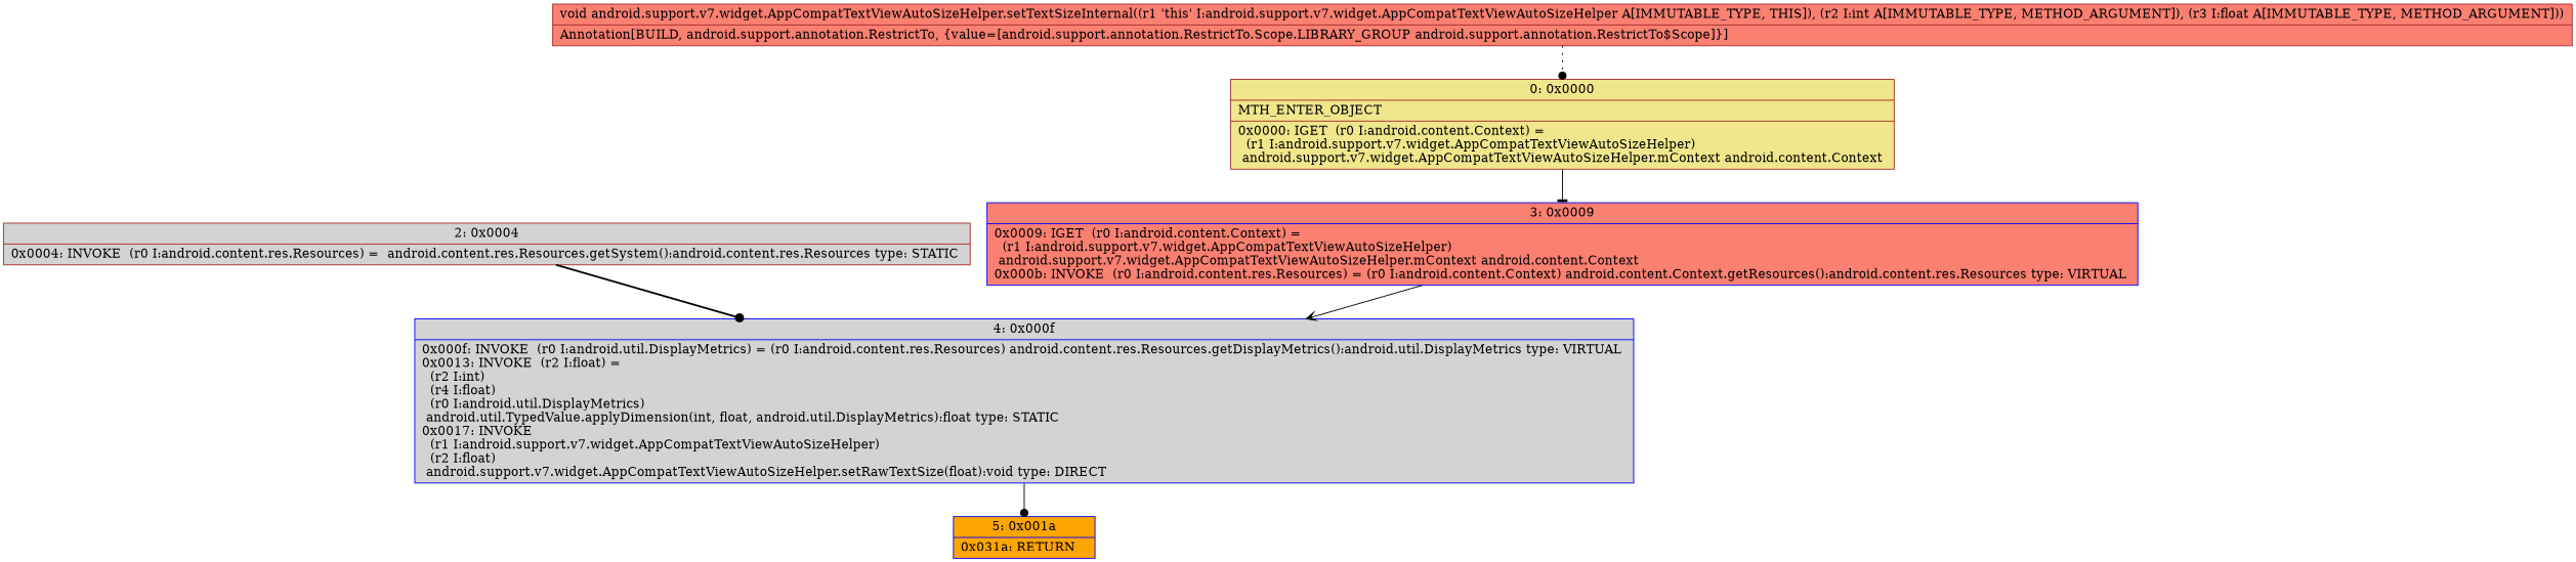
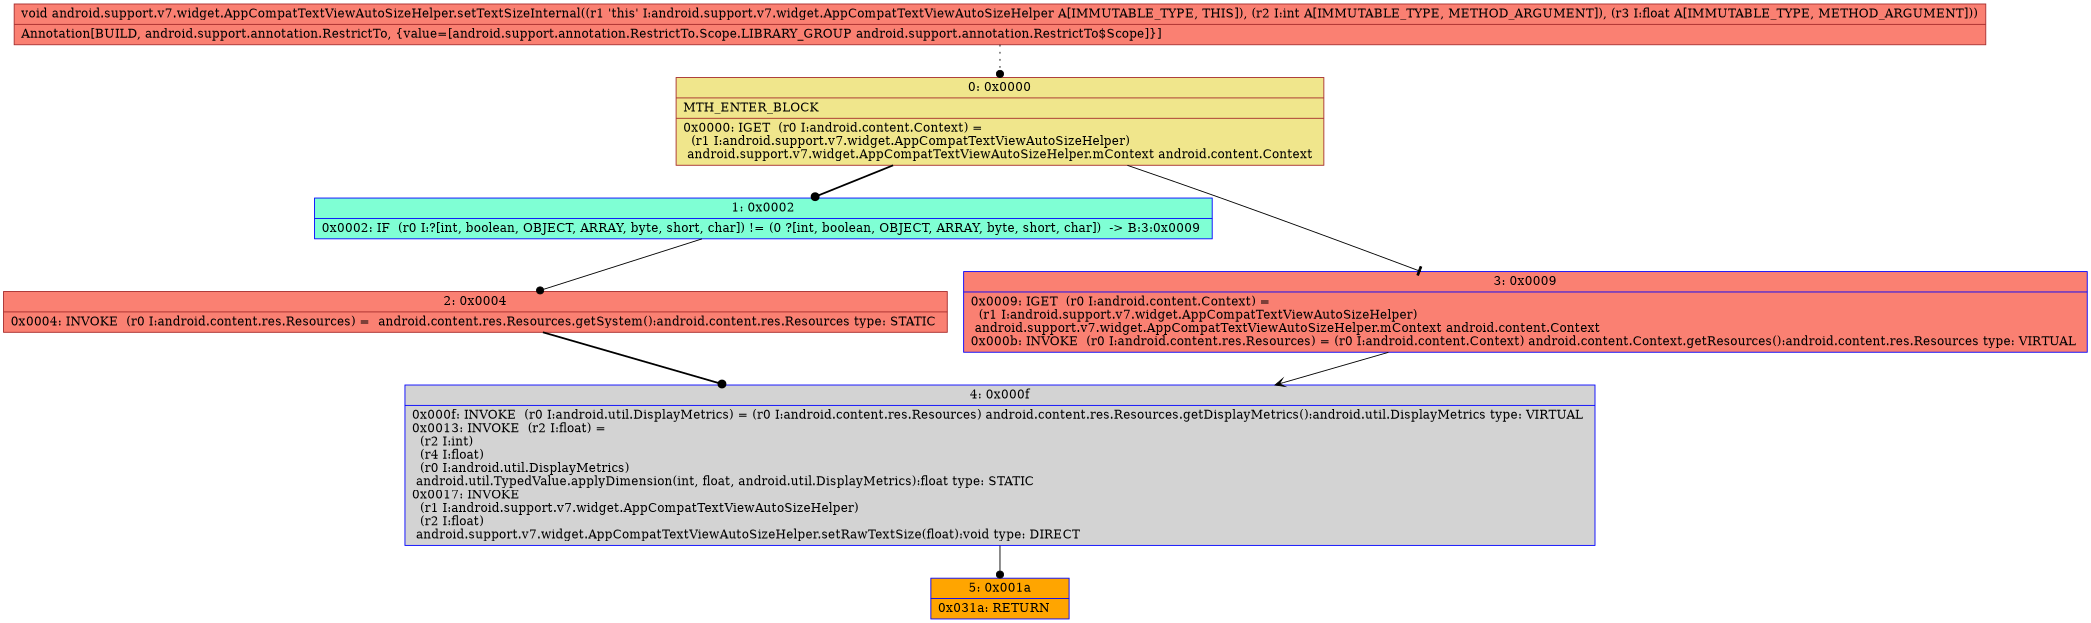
  digraph {
    node [color=blue fillcolor=salmon shape=record style=filled]
    edge [arrowhead=dot style=solid]
-   n1 [color=brown fillcolor=khaki label="{0\:\ 0x0000|MTH_ENTER_OBJECT\l|0x0000: IGET  (r0 I:android.content.Context) = \l  (r1 I:android.support.v7.widget.AppCompatTextViewAutoSizeHelper)\l android.support.v7.widget.AppCompatTextViewAutoSizeHelper.mContext android.content.Context \l}"]
+   n1 [color=brown fillcolor=khaki label="{0\:\ 0x0000|MTH_ENTER_BLOCK\l|0x0000: IGET  (r0 I:android.content.Context) = \l  (r1 I:android.support.v7.widget.AppCompatTextViewAutoSizeHelper)\l android.support.v7.widget.AppCompatTextViewAutoSizeHelper.mContext android.content.Context \l}"]
+   n2 [fillcolor=aquamarine label="{1\:\ 0x0002|0x0002: IF  (r0 I:?[int, boolean, OBJECT, ARRAY, byte, short, char]) != (0 ?[int, boolean, OBJECT, ARRAY, byte, short, char])  \-\> B:3:0x0009 \l}"]
    n3 [label="{3\:\ 0x0009|0x0009: IGET  (r0 I:android.content.Context) = \l  (r1 I:android.support.v7.widget.AppCompatTextViewAutoSizeHelper)\l android.support.v7.widget.AppCompatTextViewAutoSizeHelper.mContext android.content.Context \l0x000b: INVOKE  (r0 I:android.content.res.Resources) = (r0 I:android.content.Context) android.content.Context.getResources():android.content.res.Resources type: VIRTUAL \l}"]
-   n4 [color=brown fillcolor=lightgrey label="{2\:\ 0x0004|0x0004: INVOKE  (r0 I:android.content.res.Resources) =  android.content.res.Resources.getSystem():android.content.res.Resources type: STATIC \l}"]
+   n4 [color=brown label="{2\:\ 0x0004|0x0004: INVOKE  (r0 I:android.content.res.Resources) =  android.content.res.Resources.getSystem():android.content.res.Resources type: STATIC \l}"]
    n5 [fillcolor=lightgrey label="{4\:\ 0x000f|0x000f: INVOKE  (r0 I:android.util.DisplayMetrics) = (r0 I:android.content.res.Resources) android.content.res.Resources.getDisplayMetrics():android.util.DisplayMetrics type: VIRTUAL \l0x0013: INVOKE  (r2 I:float) = \l  (r2 I:int)\l  (r4 I:float)\l  (r0 I:android.util.DisplayMetrics)\l android.util.TypedValue.applyDimension(int, float, android.util.DisplayMetrics):float type: STATIC \l0x0017: INVOKE  \l  (r1 I:android.support.v7.widget.AppCompatTextViewAutoSizeHelper)\l  (r2 I:float)\l android.support.v7.widget.AppCompatTextViewAutoSizeHelper.setRawTextSize(float):void type: DIRECT \l}"]
    n6 [fillcolor=orange label="{5\:\ 0x001a|0x031a: RETURN   \l}"]
    n7 [color=brown label="{void android.support.v7.widget.AppCompatTextViewAutoSizeHelper.setTextSizeInternal((r1 'this' I:android.support.v7.widget.AppCompatTextViewAutoSizeHelper A[IMMUTABLE_TYPE, THIS]), (r2 I:int A[IMMUTABLE_TYPE, METHOD_ARGUMENT]), (r3 I:float A[IMMUTABLE_TYPE, METHOD_ARGUMENT]))  | Annotation[BUILD, android.support.annotation.RestrictTo, \{value=[android.support.annotation.RestrictTo.Scope.LIBRARY_GROUP android.support.annotation.RestrictTo$Scope]\}]\l}"]
+   n1 -> n2 [style=bold]
    n1 -> n3 [arrowhead=tee]
+   n2 -> n4
    n3 -> n5 [arrowhead=vee]
    n4 -> n5 [style=bold]
    n5 -> n6
    n7 -> n1 [style=dotted]
  }
